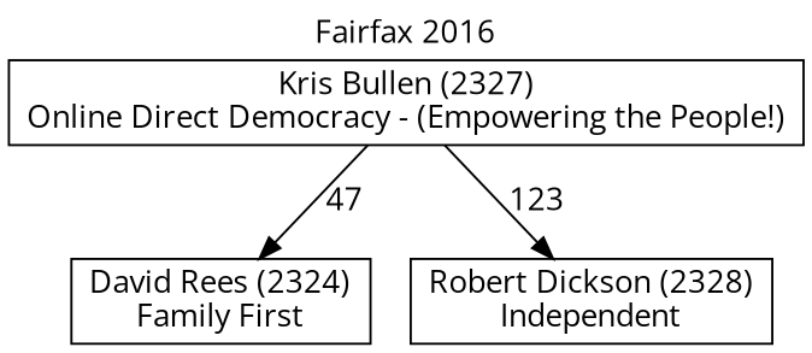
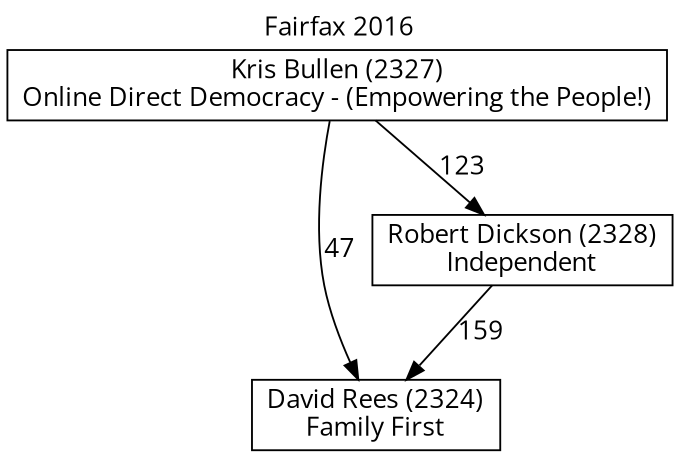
  digraph {
    label="Fairfax 2016"
    labelloc=t
    mclimit=10
    fontname="Open Sans"
    node [shape=box fontname="Open Sans"]
    edge [fontname="Open Sans"]
    n1 [label="David Rees (2324)\nFamily First"]
    n2 [label="Robert Dickson (2328)\nIndependent"]
    n3 [label="Kris Bullen (2327)\nOnline Direct Democracy - (Empowering the People!)"]
+   n2 -> n1 [label=159]
    n3 -> n1 [label=47]
    n3 -> n2 [label=123]
  }
